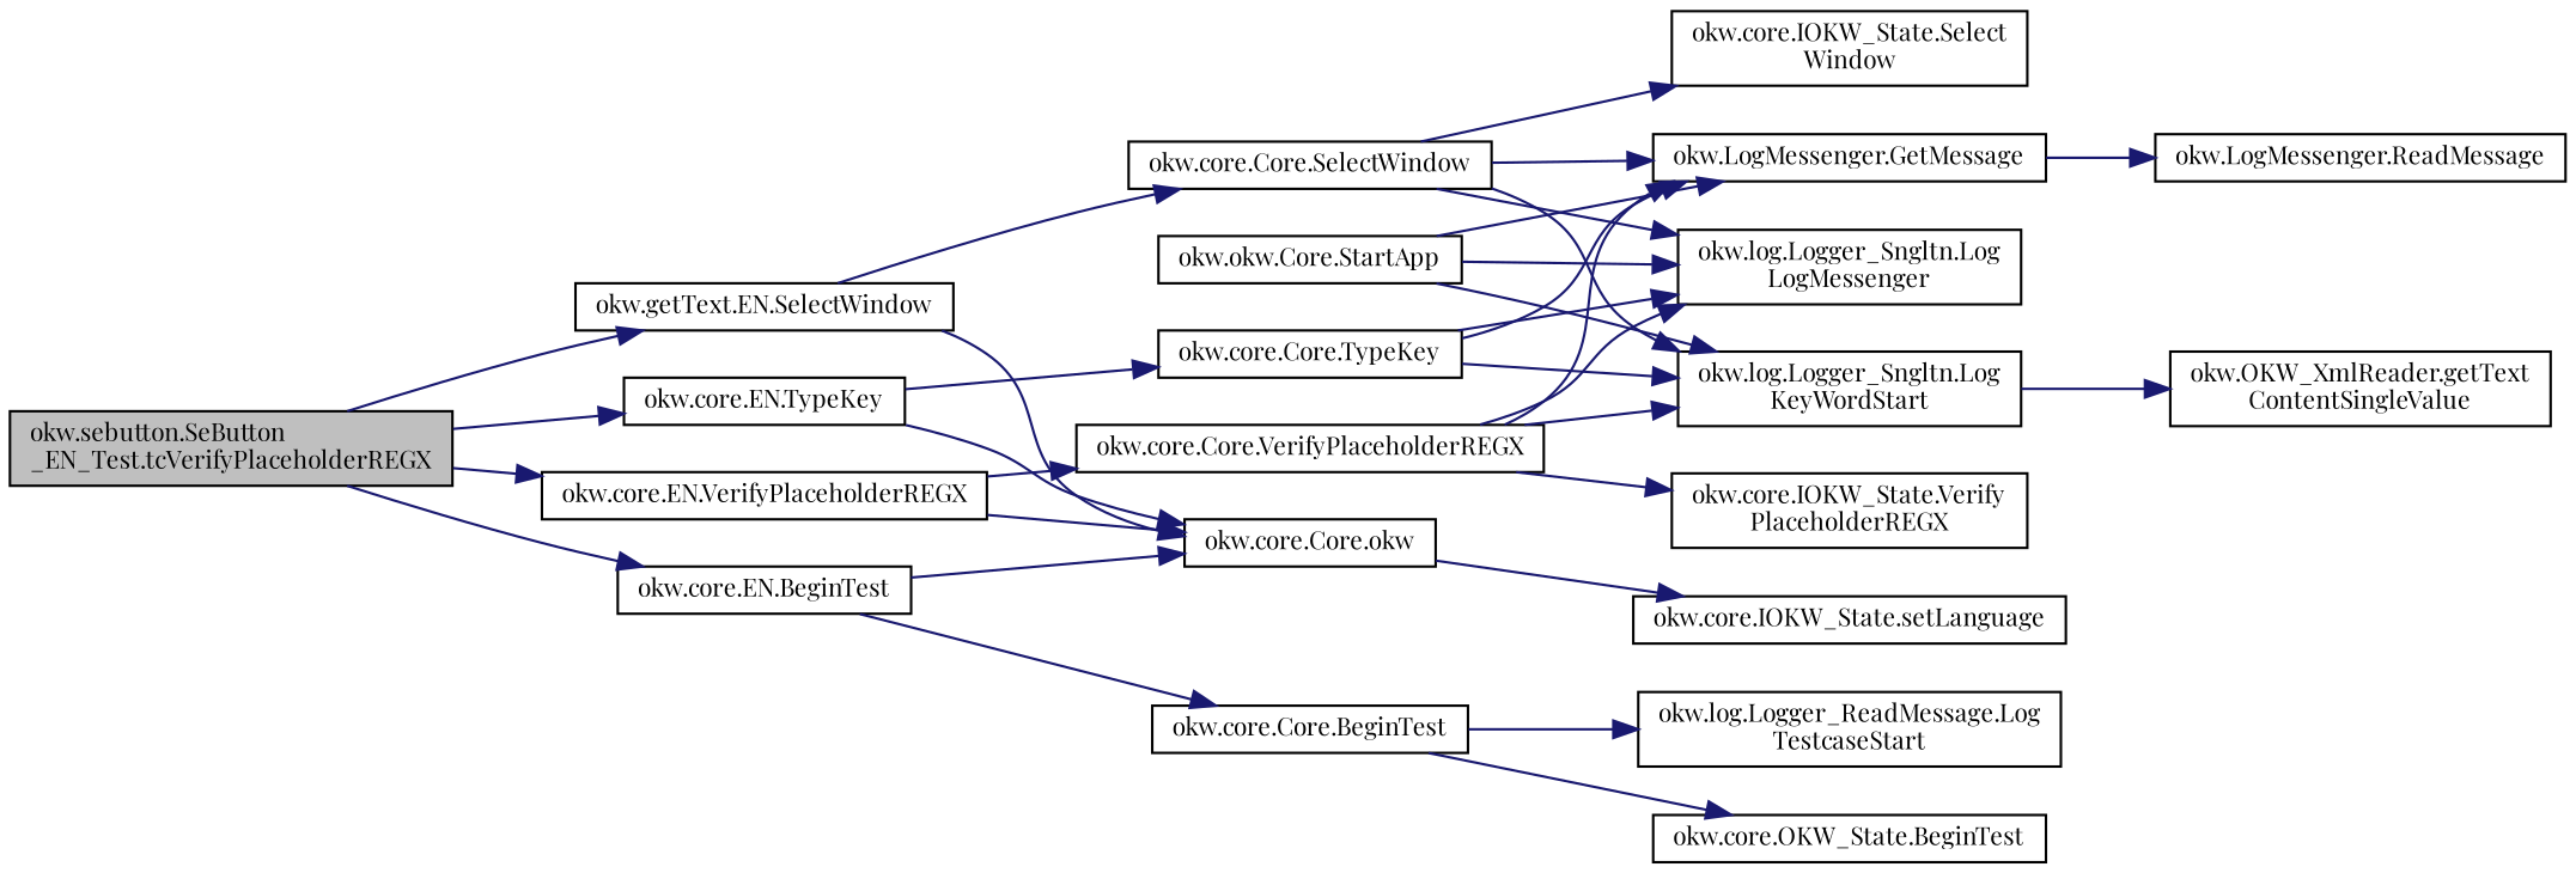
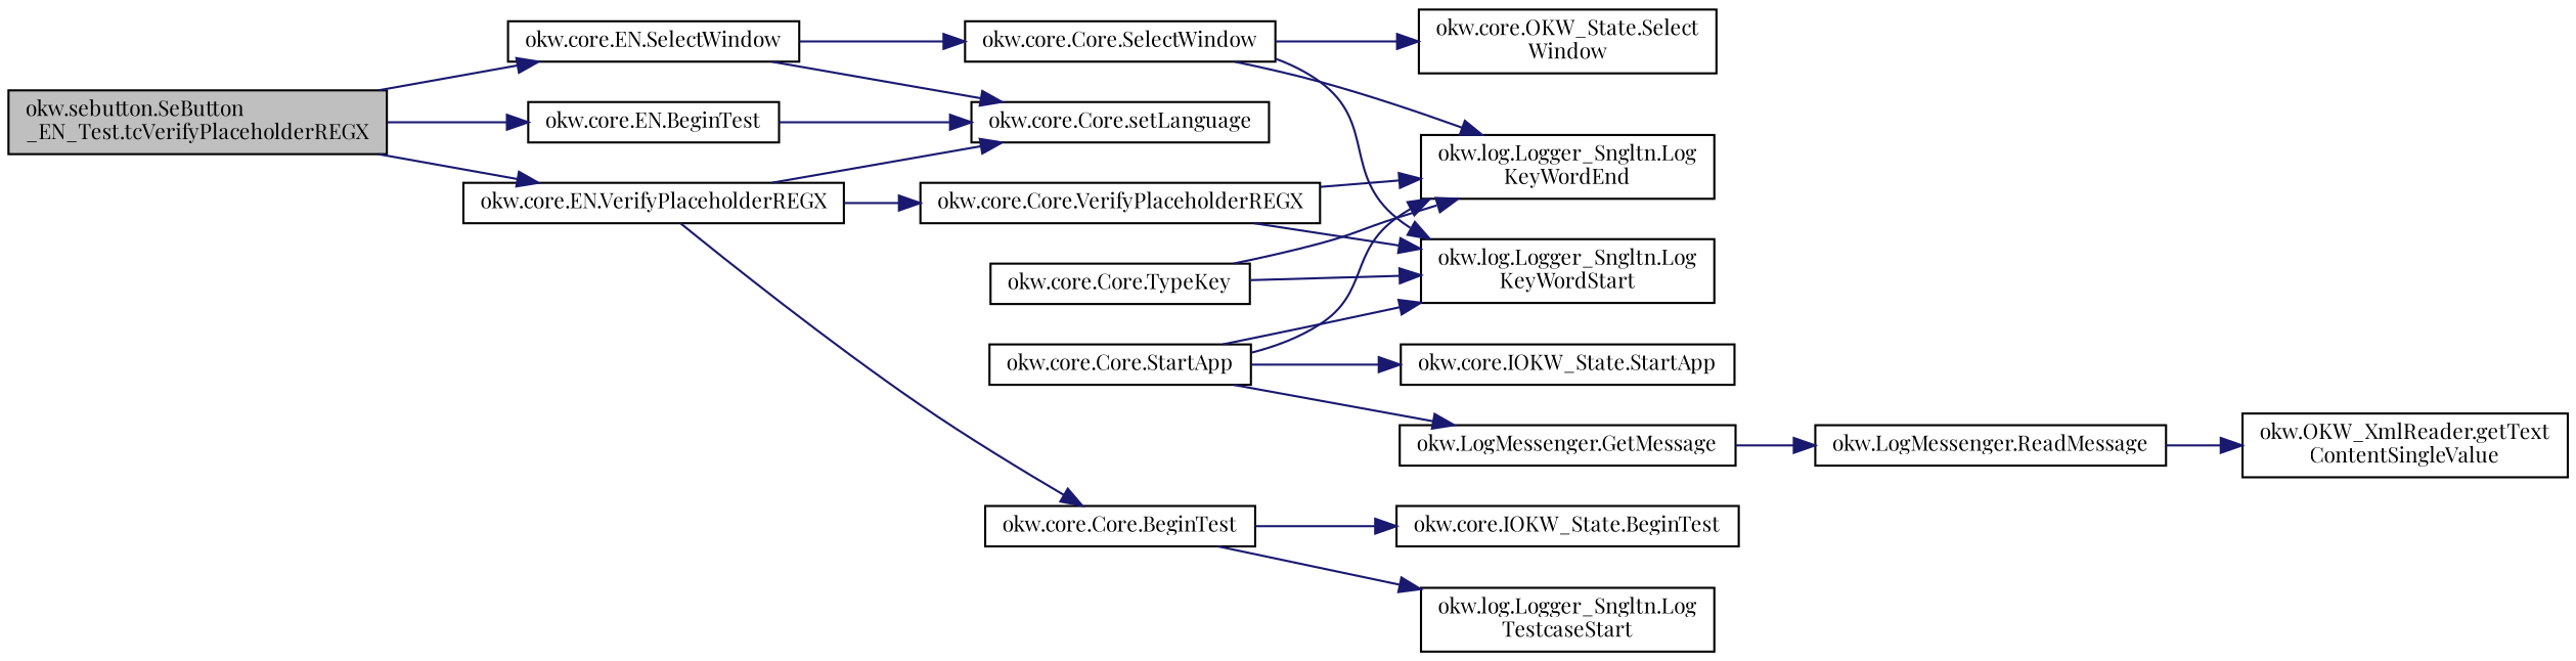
  digraph {
    fontname="Playfair Display"
    rankdir=LR
    node [color=black fillcolor=white fontname="Playfair Display" fontsize=10 shape=record style=filled]
    edge [color=midnightblue fontname="Playfair Display" fontsize=10 labelfontname=Helvetica labelfontsize=10 style=solid]
    n1 [fillcolor=grey75 fontcolor=black height=0.2 label="okw.sebutton.SeButton\l_EN_Test.tcVerifyPlaceholderREGX" width=0.4]
    n2 [height=0.2 label="okw.core.EN.BeginTest" width=0.4]
-   n3 [height=0.2 label="okw.core.EN.TypeKey" width=0.4]
-   n4 [height=0.2 label="okw.getText.EN.SelectWindow" width=0.4]
+   n4 [height=0.2 label="okw.core.EN.SelectWindow" width=0.4]
    n5 [height=0.2 label="okw.core.EN.VerifyPlaceholderREGX" width=0.4]
-   n6 [height=0.2 label="okw.core.Core.okw" width=0.4]
+   n6 [height=0.2 label="okw.core.Core.setLanguage" width=0.4]
    n7 [height=0.2 label="okw.core.Core.BeginTest" width=0.4]
    n8 [height=0.2 label="okw.core.Core.TypeKey" width=0.4]
    n9 [height=0.2 label="okw.core.Core.SelectWindow" width=0.4]
    n10 [height=0.2 label="okw.core.Core.VerifyPlaceholderREGX" width=0.4]
-   n11 [height=0.2 label="okw.core.IOKW_State.setLanguage" width=0.4]
-   n12 [height=0.2 label="okw.log.Logger_ReadMessage.Log\lTestcaseStart" width=0.4]
-   n13 [height=0.2 label="okw.core.OKW_State.BeginTest" width=0.4]
-   n14 [height=0.2 label="okw.okw.Core.StartApp" width=0.4]
+   n12 [height=0.2 label="okw.log.Logger_Sngltn.Log\lTestcaseStart" width=0.4]
+   n13 [height=0.2 label="okw.core.IOKW_State.BeginTest" width=0.4]
+   n14 [height=0.2 label="okw.core.Core.StartApp" width=0.4]
    n15 [height=0.2 label="okw.log.Logger_Sngltn.Log\lKeyWordStart" width=0.4]
    n16 [height=0.2 label="okw.LogMessenger.GetMessage" width=0.4]
-   n18 [height=0.2 label="okw.log.Logger_Sngltn.Log\lLogMessenger" width=0.4]
+   n17 [height=0.2 label="okw.core.IOKW_State.StartApp" width=0.4]
+   n18 [height=0.2 label="okw.log.Logger_Sngltn.Log\lKeyWordEnd" width=0.4]
    n19 [height=0.2 label="okw.LogMessenger.ReadMessage" width=0.4]
    n20 [height=0.2 label="okw.OKW_XmlReader.getText\lContentSingleValue" width=0.4]
-   n21 [height=0.2 label="okw.core.IOKW_State.Select\lWindow" width=0.4]
-   n22 [height=0.2 label="okw.core.IOKW_State.Verify\lPlaceholderREGX" width=0.4]
+   n21 [height=0.2 label="okw.core.OKW_State.Select\lWindow" width=0.4]
    n1 -> n2
-   n1 -> n3
    n1 -> n4
    n1 -> n5
    n2 -> n6
-   n2 -> n7
-   n3 -> n6
-   n3 -> n8
+   n5 -> n7
    n4 -> n6
    n4 -> n9
    n5 -> n6
    n5 -> n10
-   n6 -> n11
    n7 -> n12
    n7 -> n13
    n8 -> n15
-   n8 -> n16
    n8 -> n18
    n9 -> n15
-   n9 -> n16
    n9 -> n18
    n9 -> n21
    n10 -> n15
-   n10 -> n16
    n10 -> n18
-   n10 -> n22
    n14 -> n15
    n14 -> n16
+   n14 -> n17
    n14 -> n18
    n16 -> n19
-   n15 -> n20
+   n19 -> n20
  }
